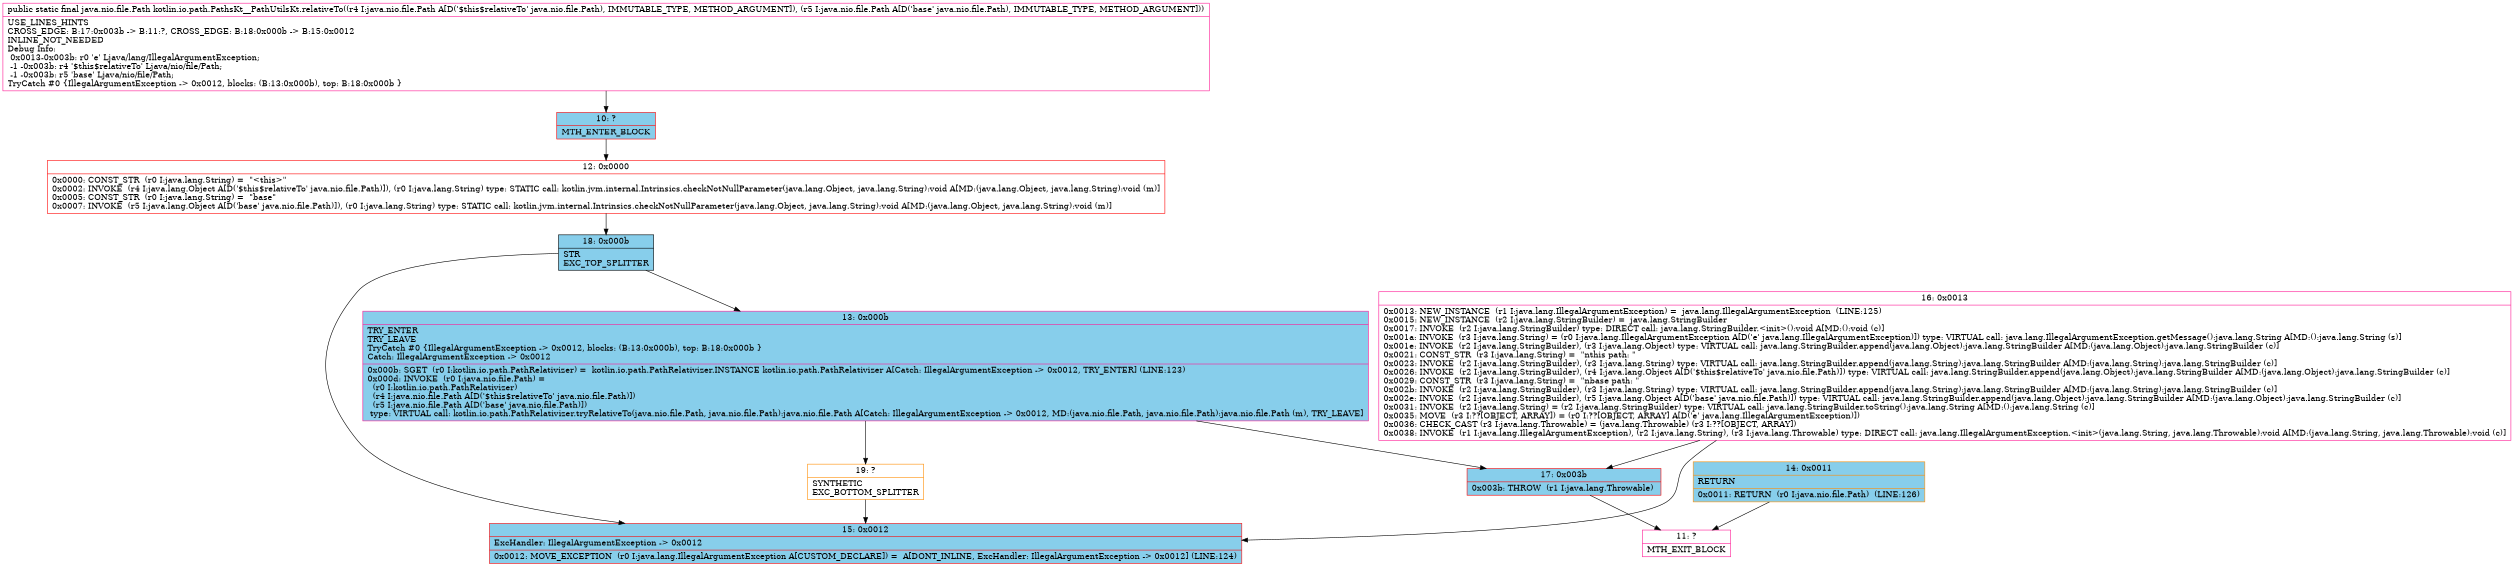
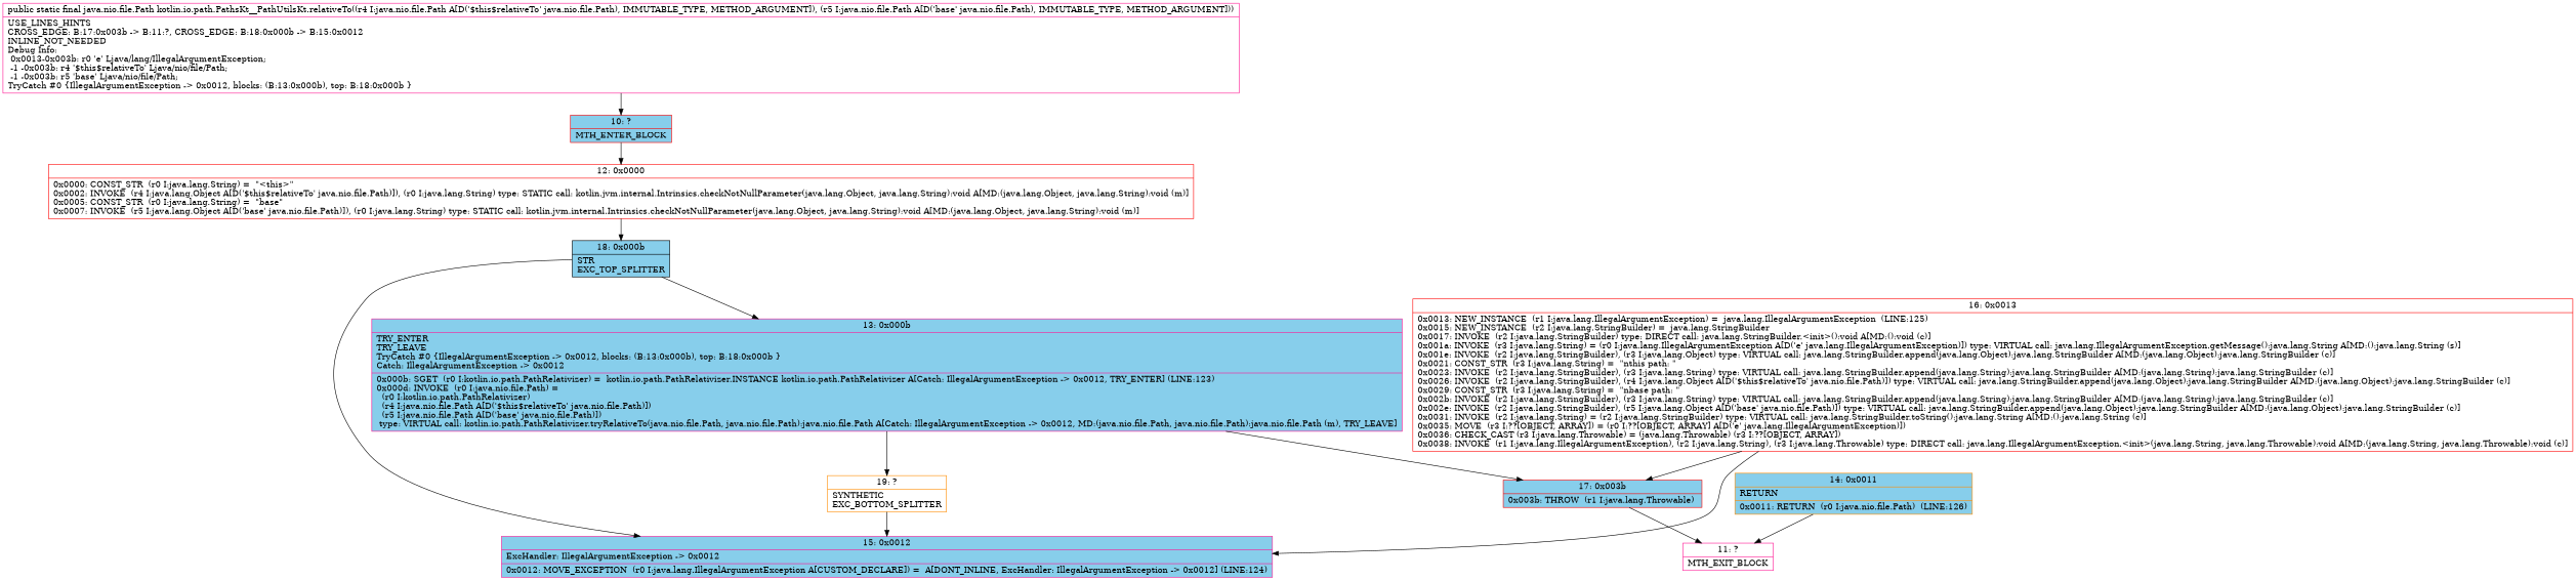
  digraph {
    node [color=red fillcolor=skyblue shape=record style=filled]
    n1 [label="{10\:\ ?|MTH_ENTER_BLOCK\l}"]
    n2 [fillcolor=white label="{12\:\ 0x0000|0x0000: CONST_STR  (r0 I:java.lang.String) =  \"\<this\>\" \l0x0002: INVOKE  (r4 I:java.lang.Object A[D('$this$relativeTo' java.nio.file.Path)]), (r0 I:java.lang.String) type: STATIC call: kotlin.jvm.internal.Intrinsics.checkNotNullParameter(java.lang.Object, java.lang.String):void A[MD:(java.lang.Object, java.lang.String):void (m)]\l0x0005: CONST_STR  (r0 I:java.lang.String) =  \"base\" \l0x0007: INVOKE  (r5 I:java.lang.Object A[D('base' java.nio.file.Path)]), (r0 I:java.lang.String) type: STATIC call: kotlin.jvm.internal.Intrinsics.checkNotNullParameter(java.lang.Object, java.lang.String):void A[MD:(java.lang.Object, java.lang.String):void (m)]\l}"]
    n3 [color=black label="{18\:\ 0x000b|STR\lEXC_TOP_SPLITTER\l}"]
    n4 [color=deeppink label="{13\:\ 0x000b|TRY_ENTER\lTRY_LEAVE\lTryCatch #0 \{IllegalArgumentException \-\> 0x0012, blocks: (B:13:0x000b), top: B:18:0x000b \}\lCatch: IllegalArgumentException \-\> 0x0012\l|0x000b: SGET  (r0 I:kotlin.io.path.PathRelativizer) =  kotlin.io.path.PathRelativizer.INSTANCE kotlin.io.path.PathRelativizer A[Catch: IllegalArgumentException \-\> 0x0012, TRY_ENTER] (LINE:123)\l0x000d: INVOKE  (r0 I:java.nio.file.Path) = \l  (r0 I:kotlin.io.path.PathRelativizer)\l  (r4 I:java.nio.file.Path A[D('$this$relativeTo' java.nio.file.Path)])\l  (r5 I:java.nio.file.Path A[D('base' java.nio.file.Path)])\l type: VIRTUAL call: kotlin.io.path.PathRelativizer.tryRelativeTo(java.nio.file.Path, java.nio.file.Path):java.nio.file.Path A[Catch: IllegalArgumentException \-\> 0x0012, MD:(java.nio.file.Path, java.nio.file.Path):java.nio.file.Path (m), TRY_LEAVE]\l}"]
-   n5 [label="{15\:\ 0x0012|ExcHandler: IllegalArgumentException \-\> 0x0012\l|0x0012: MOVE_EXCEPTION  (r0 I:java.lang.IllegalArgumentException A[CUSTOM_DECLARE]) =  A[DONT_INLINE, ExcHandler: IllegalArgumentException \-\> 0x0012] (LINE:124)\l}"]
+   n5 [color=deeppink label="{15\:\ 0x0012|ExcHandler: IllegalArgumentException \-\> 0x0012\l|0x0012: MOVE_EXCEPTION  (r0 I:java.lang.IllegalArgumentException A[CUSTOM_DECLARE]) =  A[DONT_INLINE, ExcHandler: IllegalArgumentException \-\> 0x0012] (LINE:124)\l}"]
    n6 [color=darkorange fillcolor=white label="{19\:\ ?|SYNTHETIC\lEXC_BOTTOM_SPLITTER\l}"]
    n7 [label="{17\:\ 0x003b|0x003b: THROW  (r1 I:java.lang.Throwable) \l}"]
    n8 [color=darkorange label="{14\:\ 0x0011|RETURN\l|0x0011: RETURN  (r0 I:java.nio.file.Path)  (LINE:126)\l}"]
    n9 [color=deeppink fillcolor=white label="{11\:\ ?|MTH_EXIT_BLOCK\l}"]
-   n10 [color=deeppink fillcolor=white label="{16\:\ 0x0013|0x0013: NEW_INSTANCE  (r1 I:java.lang.IllegalArgumentException) =  java.lang.IllegalArgumentException  (LINE:125)\l0x0015: NEW_INSTANCE  (r2 I:java.lang.StringBuilder) =  java.lang.StringBuilder \l0x0017: INVOKE  (r2 I:java.lang.StringBuilder) type: DIRECT call: java.lang.StringBuilder.\<init\>():void A[MD:():void (c)]\l0x001a: INVOKE  (r3 I:java.lang.String) = (r0 I:java.lang.IllegalArgumentException A[D('e' java.lang.IllegalArgumentException)]) type: VIRTUAL call: java.lang.IllegalArgumentException.getMessage():java.lang.String A[MD:():java.lang.String (s)]\l0x001e: INVOKE  (r2 I:java.lang.StringBuilder), (r3 I:java.lang.Object) type: VIRTUAL call: java.lang.StringBuilder.append(java.lang.Object):java.lang.StringBuilder A[MD:(java.lang.Object):java.lang.StringBuilder (c)]\l0x0021: CONST_STR  (r3 I:java.lang.String) =  \"nthis path: \" \l0x0023: INVOKE  (r2 I:java.lang.StringBuilder), (r3 I:java.lang.String) type: VIRTUAL call: java.lang.StringBuilder.append(java.lang.String):java.lang.StringBuilder A[MD:(java.lang.String):java.lang.StringBuilder (c)]\l0x0026: INVOKE  (r2 I:java.lang.StringBuilder), (r4 I:java.lang.Object A[D('$this$relativeTo' java.nio.file.Path)]) type: VIRTUAL call: java.lang.StringBuilder.append(java.lang.Object):java.lang.StringBuilder A[MD:(java.lang.Object):java.lang.StringBuilder (c)]\l0x0029: CONST_STR  (r3 I:java.lang.String) =  \"nbase path: \" \l0x002b: INVOKE  (r2 I:java.lang.StringBuilder), (r3 I:java.lang.String) type: VIRTUAL call: java.lang.StringBuilder.append(java.lang.String):java.lang.StringBuilder A[MD:(java.lang.String):java.lang.StringBuilder (c)]\l0x002e: INVOKE  (r2 I:java.lang.StringBuilder), (r5 I:java.lang.Object A[D('base' java.nio.file.Path)]) type: VIRTUAL call: java.lang.StringBuilder.append(java.lang.Object):java.lang.StringBuilder A[MD:(java.lang.Object):java.lang.StringBuilder (c)]\l0x0031: INVOKE  (r2 I:java.lang.String) = (r2 I:java.lang.StringBuilder) type: VIRTUAL call: java.lang.StringBuilder.toString():java.lang.String A[MD:():java.lang.String (c)]\l0x0035: MOVE  (r3 I:??[OBJECT, ARRAY]) = (r0 I:??[OBJECT, ARRAY] A[D('e' java.lang.IllegalArgumentException)]) \l0x0036: CHECK_CAST (r3 I:java.lang.Throwable) = (java.lang.Throwable) (r3 I:??[OBJECT, ARRAY]) \l0x0038: INVOKE  (r1 I:java.lang.IllegalArgumentException), (r2 I:java.lang.String), (r3 I:java.lang.Throwable) type: DIRECT call: java.lang.IllegalArgumentException.\<init\>(java.lang.String, java.lang.Throwable):void A[MD:(java.lang.String, java.lang.Throwable):void (c)]\l}"]
+   n10 [fillcolor=white label="{16\:\ 0x0013|0x0013: NEW_INSTANCE  (r1 I:java.lang.IllegalArgumentException) =  java.lang.IllegalArgumentException  (LINE:125)\l0x0015: NEW_INSTANCE  (r2 I:java.lang.StringBuilder) =  java.lang.StringBuilder \l0x0017: INVOKE  (r2 I:java.lang.StringBuilder) type: DIRECT call: java.lang.StringBuilder.\<init\>():void A[MD:():void (c)]\l0x001a: INVOKE  (r3 I:java.lang.String) = (r0 I:java.lang.IllegalArgumentException A[D('e' java.lang.IllegalArgumentException)]) type: VIRTUAL call: java.lang.IllegalArgumentException.getMessage():java.lang.String A[MD:():java.lang.String (s)]\l0x001e: INVOKE  (r2 I:java.lang.StringBuilder), (r3 I:java.lang.Object) type: VIRTUAL call: java.lang.StringBuilder.append(java.lang.Object):java.lang.StringBuilder A[MD:(java.lang.Object):java.lang.StringBuilder (c)]\l0x0021: CONST_STR  (r3 I:java.lang.String) =  \"nthis path: \" \l0x0023: INVOKE  (r2 I:java.lang.StringBuilder), (r3 I:java.lang.String) type: VIRTUAL call: java.lang.StringBuilder.append(java.lang.String):java.lang.StringBuilder A[MD:(java.lang.String):java.lang.StringBuilder (c)]\l0x0026: INVOKE  (r2 I:java.lang.StringBuilder), (r4 I:java.lang.Object A[D('$this$relativeTo' java.nio.file.Path)]) type: VIRTUAL call: java.lang.StringBuilder.append(java.lang.Object):java.lang.StringBuilder A[MD:(java.lang.Object):java.lang.StringBuilder (c)]\l0x0029: CONST_STR  (r3 I:java.lang.String) =  \"nbase path: \" \l0x002b: INVOKE  (r2 I:java.lang.StringBuilder), (r3 I:java.lang.String) type: VIRTUAL call: java.lang.StringBuilder.append(java.lang.String):java.lang.StringBuilder A[MD:(java.lang.String):java.lang.StringBuilder (c)]\l0x002e: INVOKE  (r2 I:java.lang.StringBuilder), (r5 I:java.lang.Object A[D('base' java.nio.file.Path)]) type: VIRTUAL call: java.lang.StringBuilder.append(java.lang.Object):java.lang.StringBuilder A[MD:(java.lang.Object):java.lang.StringBuilder (c)]\l0x0031: INVOKE  (r2 I:java.lang.String) = (r2 I:java.lang.StringBuilder) type: VIRTUAL call: java.lang.StringBuilder.toString():java.lang.String A[MD:():java.lang.String (c)]\l0x0035: MOVE  (r3 I:??[OBJECT, ARRAY]) = (r0 I:??[OBJECT, ARRAY] A[D('e' java.lang.IllegalArgumentException)]) \l0x0036: CHECK_CAST (r3 I:java.lang.Throwable) = (java.lang.Throwable) (r3 I:??[OBJECT, ARRAY]) \l0x0038: INVOKE  (r1 I:java.lang.IllegalArgumentException), (r2 I:java.lang.String), (r3 I:java.lang.Throwable) type: DIRECT call: java.lang.IllegalArgumentException.\<init\>(java.lang.String, java.lang.Throwable):void A[MD:(java.lang.String, java.lang.Throwable):void (c)]\l}"]
    n11 [color=deeppink fillcolor=white label="{public static final java.nio.file.Path kotlin.io.path.PathsKt__PathUtilsKt.relativeTo((r4 I:java.nio.file.Path A[D('$this$relativeTo' java.nio.file.Path), IMMUTABLE_TYPE, METHOD_ARGUMENT]), (r5 I:java.nio.file.Path A[D('base' java.nio.file.Path), IMMUTABLE_TYPE, METHOD_ARGUMENT]))  | USE_LINES_HINTS\lCROSS_EDGE: B:17:0x003b \-\> B:11:?, CROSS_EDGE: B:18:0x000b \-\> B:15:0x0012\lINLINE_NOT_NEEDED\lDebug Info:\l  0x0013\-0x003b: r0 'e' Ljava\/lang\/IllegalArgumentException;\l  \-1 \-0x003b: r4 '$this$relativeTo' Ljava\/nio\/file\/Path;\l  \-1 \-0x003b: r5 'base' Ljava\/nio\/file\/Path;\lTryCatch #0 \{IllegalArgumentException \-\> 0x0012, blocks: (B:13:0x000b), top: B:18:0x000b \}\l}"]
    n1 -> n2
    n2 -> n3
    n3 -> n4
    n3 -> n5
    n4 -> n6
    n4 -> n7
    n6 -> n5
    n7 -> n9
    n8 -> n9
    n10 -> n5
    n10 -> n7
    n11 -> n1
  }
